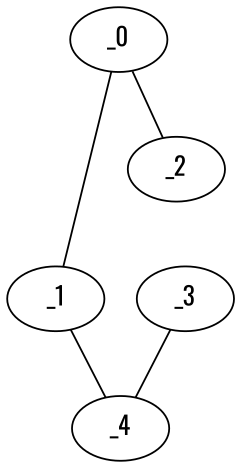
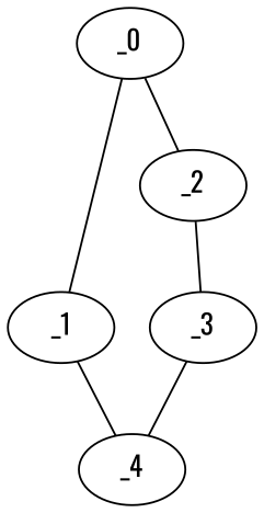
  graph {
    fontname=Oswald
    node [fontname=Oswald]
    edge [fontname=Oswald]
    _0 [x=1.15265 y=1.56576]
    _1 [x=2.56435 y=2.62801]
    _2 [x=2.87922 y=0.582268]
    _4 [x=0.69863 y=3.11641]
    _3 [x=0.123813 y=0.140714]
    _0 -- _1
    _0 -- _2
    _1 -- _4
+   _2 -- _3
    _3 -- _4
  }
